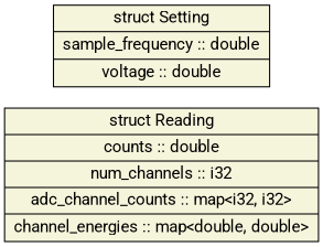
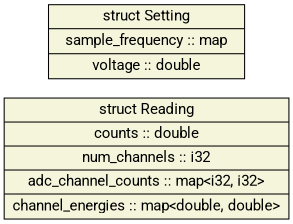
  digraph {
    rankdir=LR
    fontname=Roboto
    node [fillcolor=beige shape=record style=filled fontname=Roboto]
    n1 [label="struct Reading|<field_counts>counts :: double|<field_num_channels>num_channels :: i32|<field_adc_channel_counts>adc_channel_counts :: map\<i32, i32\>|<field_channel_energies>channel_energies :: map\<double, double\>"]
-   n2 [label="struct Setting|<field_sample_frequency>sample_frequency :: double|<field_voltage>voltage :: double"]
+   n2 [label="struct Setting|<field_sample_frequency>sample_frequency :: map|<field_voltage>voltage :: double"]
  }
